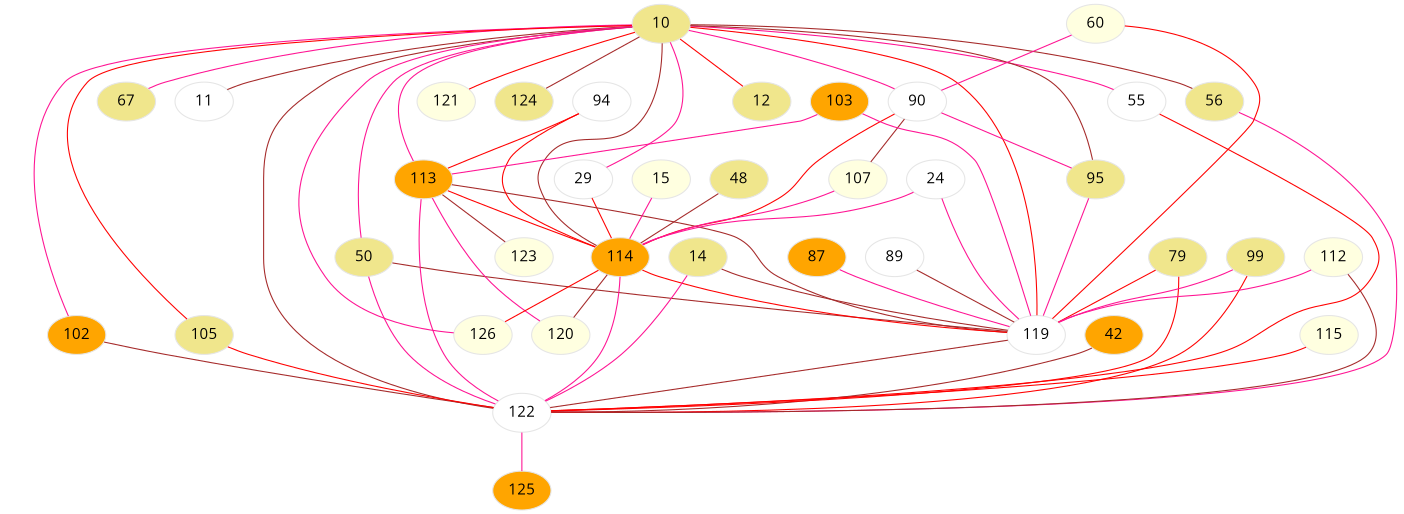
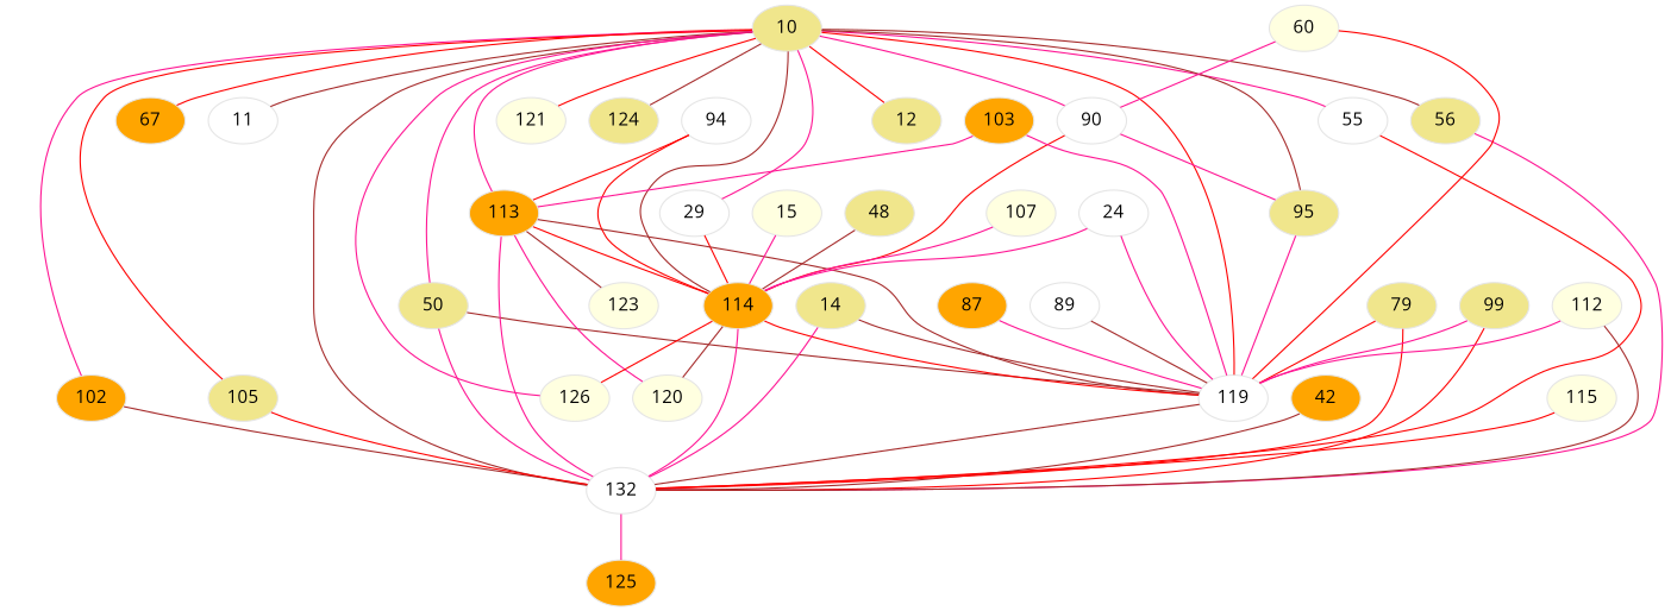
  graph {
    fontname="Open Sans"
    node [color=gray90 fillcolor=khaki fontname="Open Sans" style=filled]
    edge [color=deeppink fontname="Open Sans"]
    10 [super="+7+5"]
    11 [fillcolor=white]
    12
    29 [fillcolor=white]
    50 [super="+27"]
    55 [fillcolor=white super="+28"]
    56 [super="+37+19"]
-   67
+   67 [fillcolor=orange]
    90 [fillcolor=white super="+31+75"]
    102 [fillcolor=orange]
    105 [super="+64"]
    113 [fillcolor=orange super="+39+43+104"]
    114 [fillcolor=orange super="+65+108+9"]
    119 [fillcolor=white super="+81+78+96+117+98"]
    121 [fillcolor=lightyellow]
-   122 [fillcolor=white super="+83+93+109+118"]
+   122 [fillcolor=white super="+83+93+109+118" label=132]
    124
    126 [fillcolor=lightyellow]
    95
    107 [fillcolor=lightyellow super="+30"]
    123 [fillcolor=lightyellow]
    120 [fillcolor=lightyellow super="+22"]
    125 [fillcolor=orange]
    14
    15 [fillcolor=lightyellow]
    24 [fillcolor=white]
    42 [fillcolor=orange]
    48
    n29 [label=79]
    60 [fillcolor=lightyellow]
    87 [fillcolor=orange]
    89 [fillcolor=white super="+58"]
    94 [fillcolor=white]
    99 [super="+92"]
    103 [fillcolor=orange]
    112 [fillcolor=lightyellow]
    115 [fillcolor=lightyellow]
    10 -- 11 [color=brown weight=2]
    10 -- 12 [color=red weight=2]
    10 -- 29
    10 -- 50
    10 -- 55 [weight=3]
    10 -- 56 [color=brown weight=3]
-   10 -- 67 [weight=2]
+   10 -- 67 [color=red weight=2]
    10 -- 90 [weight=4]
    10 -- 102
    10 -- 105 [color=red]
    10 -- 113 [weight=13]
    10 -- 114 [color=brown weight=11]
    10 -- 119 [color=red weight=21]
    10 -- 121 [color=red]
    10 -- 122 [color=brown weight=16]
    10 -- 124 [color=brown weight=2]
    10 -- 126
    10 -- 95 [color=brown]
    29 -- 114 [color=red]
    50 -- 119 [color=brown weight=2]
    50 -- 122
    55 -- 122 [color=red]
    56 -- 122
    90 -- 114 [color=red]
    90 -- 95
-   90 -- 107 [color=brown]
    102 -- 122 [color=brown]
    105 -- 122 [color=red weight=2]
    113 -- 114 [color=red weight=4]
    113 -- 119 [color=brown weight=3]
    113 -- 122 [weight=12]
    113 -- 123 [color=brown]
    113 -- 120 [weight=2]
    114 -- 119 [color=red weight=2]
    114 -- 122 [weight=15]
    114 -- 126 [color=red]
    114 -- 120 [color=brown]
    119 -- 122 [color=brown weight=6]
    122 -- 125 [weight=2]
    95 -- 119
    107 -- 114 [weight=2]
    14 -- 119 [color=brown]
    14 -- 122 [weight=2]
    15 -- 114
    24 -- 114
    24 -- 119
    42 -- 122 [color=brown weight=2]
    48 -- 114 [color=brown weight=3]
    n29 -- 119 [color=red]
    n29 -- 122 [color=red]
    60 -- 90
    60 -- 119 [color=red]
    87 -- 119 [weight=2]
    89 -- 119 [color=brown weight=3]
    94 -- 113 [color=red]
    94 -- 114 [color=red]
    99 -- 119
    99 -- 122 [color=red weight=2]
    103 -- 113
    103 -- 119
    112 -- 119
    112 -- 122 [color=brown]
    115 -- 122 [color=red]
  }
